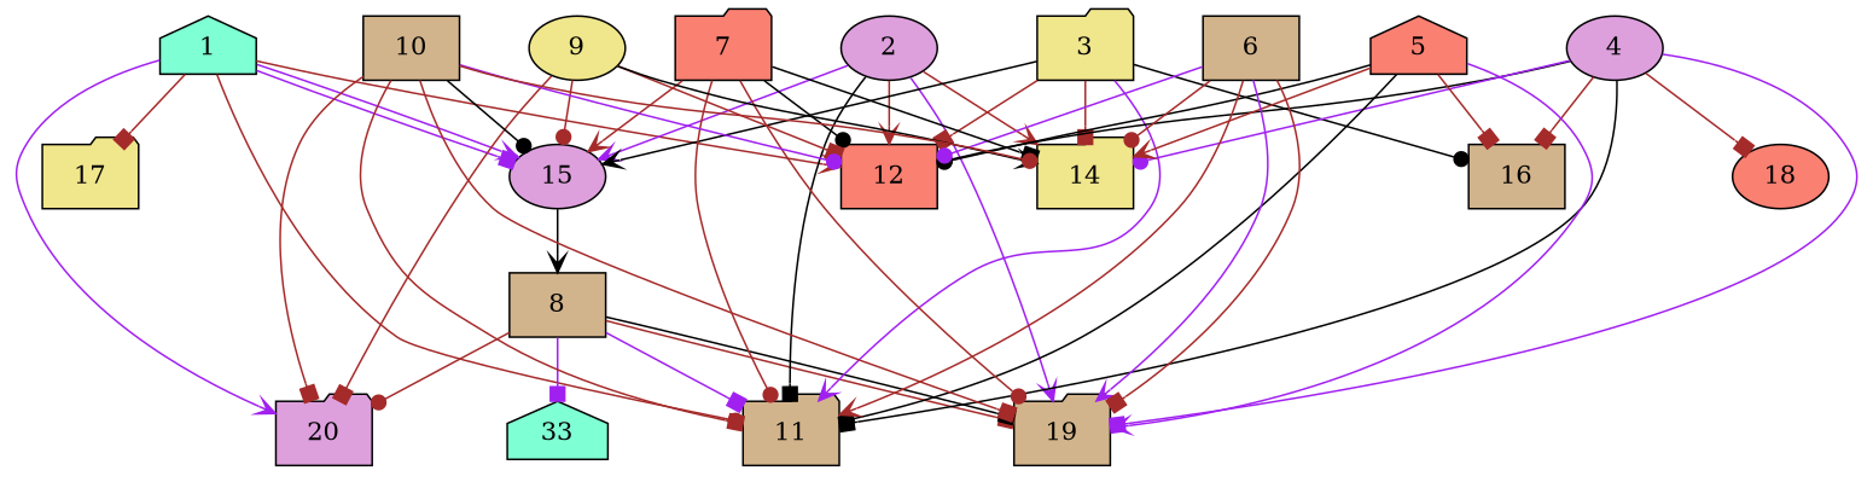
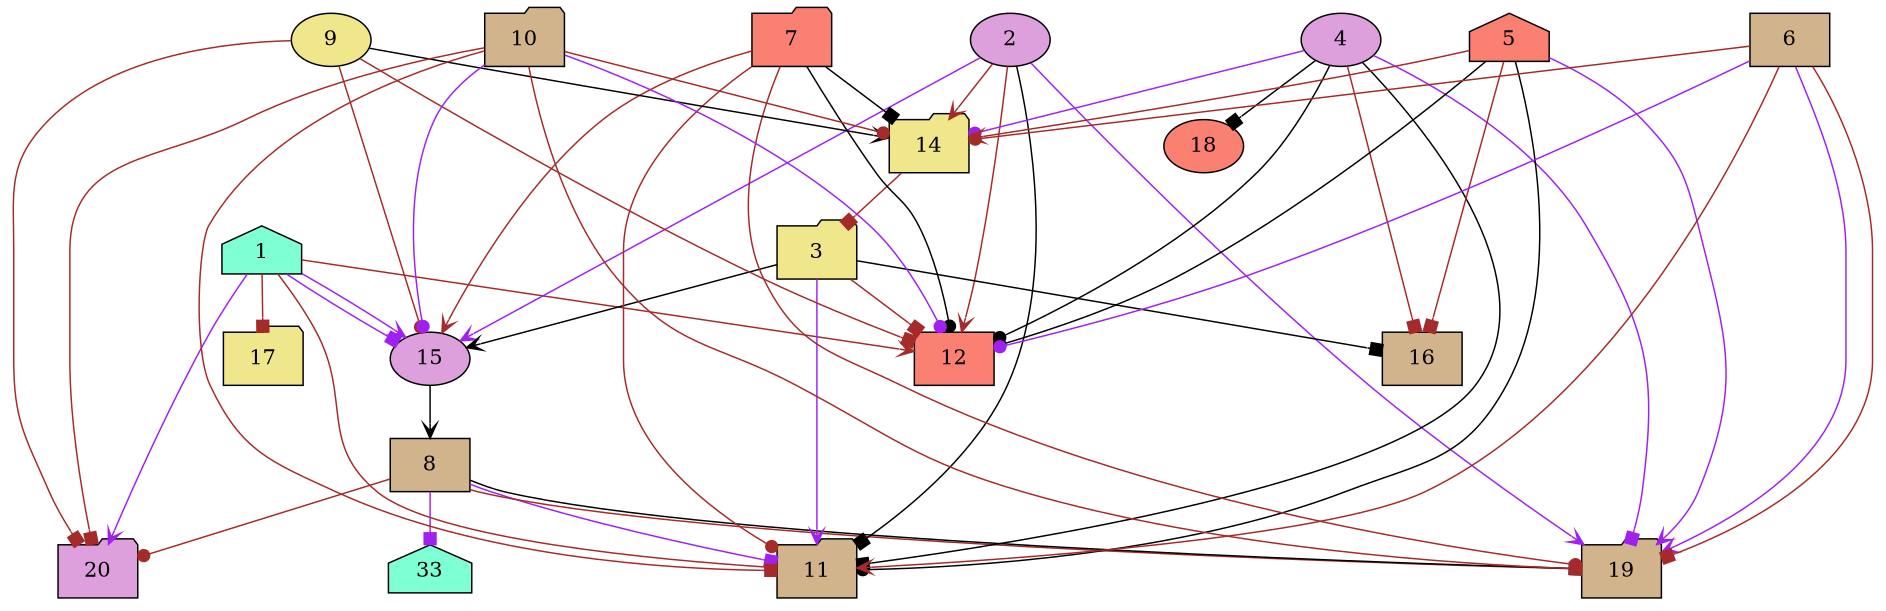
  digraph {
    node [alpha=0.00 fillcolor=tan shape=folder style=filled]
    edge [arrowhead=box color=brown]
    1 [alpha=0.16 expect_size=24254464 fillcolor=aquamarine shape=house]
    11 [alpha=0.12 expect_size=32726016]
    12 [alpha=0.14 expect_size=23086080 fillcolor=salmon shape=box]
    15 [expect_size=26830848 fillcolor=plum shape=ellipse]
    17 [expect_size=12782592 fillcolor=khaki]
    20 [alpha=0.07 expect_size=38079488 fillcolor=plum]
    8 [alpha=0.17 expect_size=23902208 shape=box]
    2 [alpha=0.04 expect_size=21731328 fillcolor=plum shape=ellipse]
    14 [alpha=0.15 expect_size=7778304 fillcolor=khaki]
    19 [alpha=0.19 expect_size=38822912]
    3 [alpha=0.09 expect_size=32532480 fillcolor=khaki]
    16 [alpha=0.16 expect_size=20457472 shape=box]
    4 [alpha=0.08 expect_size=51300352 fillcolor=plum shape=ellipse]
    18 [alpha=0.08 expect_size=46046208 fillcolor=salmon shape=ellipse]
    5 [alpha=0.17 expect_size=40799232 fillcolor=salmon shape=house]
    6 [alpha=0.17 expect_size=44371968 shape=box]
    7 [alpha=0.14 expect_size=20135936 fillcolor=salmon]
    n18 [alpha=0.08 expect_size=33580032 fillcolor=aquamarine label=33 shape=house]
    9 [alpha=0.20 expect_size=20828160 fillcolor=khaki shape=ellipse]
-   10 [expect_size=9923584 shape=box]
+   10 [expect_size=9923584]
    1 -> 11 [arrowhead=dot]
    1 -> 12 [arrowhead=vee]
    1 -> 15 [color=purple]
    1 -> 15 [arrowhead=vee color=purple]
    1 -> 17
    1 -> 20 [arrowhead=vee color=purple]
    15 -> 8 [arrowhead=vee color=black]
    8 -> 11 [color=purple]
    8 -> 20 [arrowhead=dot]
    8 -> 19
    8 -> 19 [color=black]
    8 -> n18 [color=purple]
    2 -> 11 [color=black]
    2 -> 12 [arrowhead=vee]
    2 -> 15 [arrowhead=vee color=purple]
    2 -> 14 [arrowhead=vee]
    2 -> 19 [arrowhead=vee color=purple]
    3 -> 11 [arrowhead=vee color=purple]
    3 -> 12
    3 -> 15 [arrowhead=vee color=black]
-   3 -> 14
-   3 -> 16 [arrowhead=dot color=black]
+   14 -> 3
+   3 -> 16 [color=black]
    4 -> 11 [color=black]
    4 -> 12 [arrowhead=dot color=black]
    4 -> 14 [arrowhead=dot color=purple]
    4 -> 19 [color=purple]
    4 -> 16
-   4 -> 18
+   4 -> 18 [color=black]
    5 -> 11 [arrowhead=dot color=black]
    5 -> 12 [arrowhead=dot color=black]
    5 -> 14 [arrowhead=vee]
    5 -> 19 [arrowhead=vee color=purple]
    5 -> 16
    6 -> 11 [arrowhead=vee]
    6 -> 12 [arrowhead=dot color=purple]
    6 -> 14 [arrowhead=dot]
    6 -> 19 [arrowhead=vee color=purple]
    6 -> 19
    7 -> 11 [arrowhead=dot]
    7 -> 12 [arrowhead=dot color=black]
    7 -> 15 [arrowhead=vee]
    7 -> 14 [color=black]
    7 -> 19 [arrowhead=dot]
    9 -> 12
    9 -> 15 [arrowhead=dot]
    9 -> 20
    9 -> 14 [arrowhead=vee color=black]
    10 -> 11
    10 -> 12 [arrowhead=dot color=purple]
-   10 -> 15 [arrowhead=dot color=black]
+   10 -> 15 [arrowhead=dot color=purple]
    10 -> 20
    10 -> 14 [arrowhead=dot]
    10 -> 19
  }
